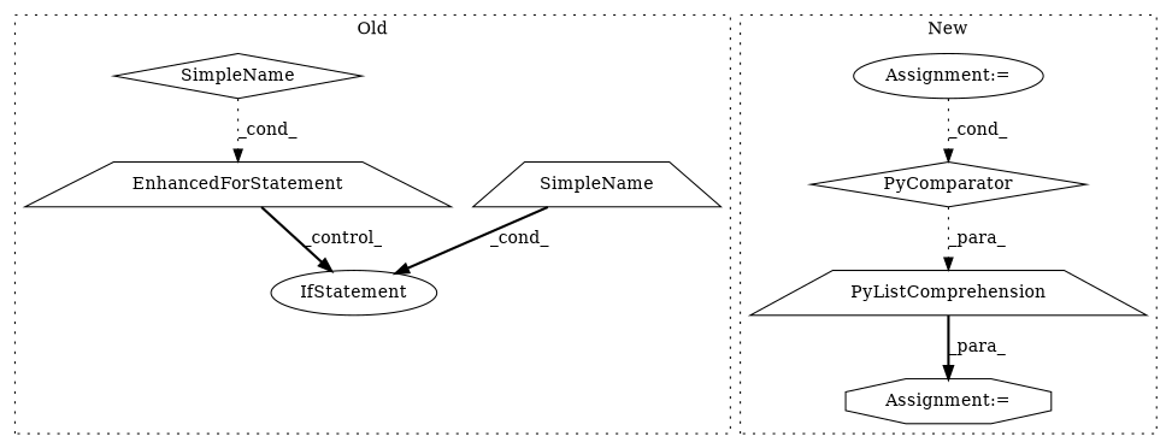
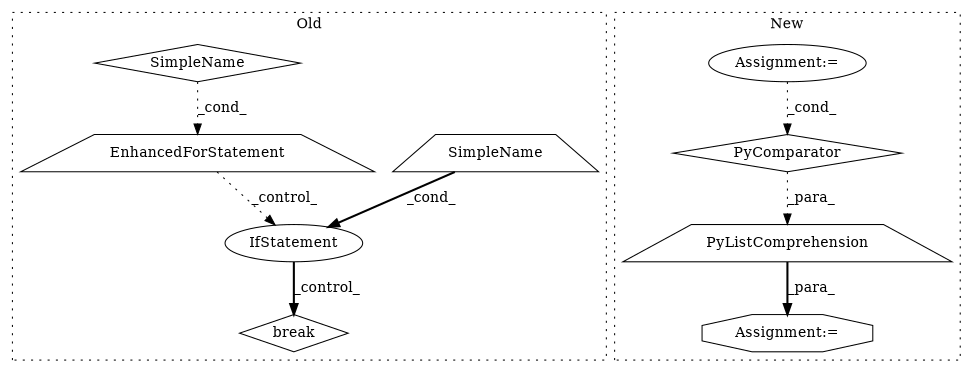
  digraph {
    node [a=42 l=1 s=330 shape=diamond]
    edge [style=bold]
+   n1 [a=10 l=6 label=break s=437]
    n2 [a=25 l="4,2" label=IfStatement s="367,396" shape=ellipse]
    n3 [a=70 l="53,2" label=EnhancedForStatement s="194,264" shape=trapezium]
    n4 [label=SimpleName shape=trapezium l="" s=""]
    n5 [label=SimpleName s=251]
    n6 [a=109 l=124 label=PyListComprehension s=268 shape=trapezium]
    n7 [a=7 l=54 label="Assignment:=" shape=ellipse]
    n8 [a=113 l=54 label=PyComparator]
    n9 [a=7 label="Assignment:=" s=249 shape=octagon]
    subgraph cluster_1 {
      label=Old
      style=dotted
+     n1
      n2
      n3
      n4
      n5
    }
    subgraph cluster_2 {
      label=New
      style=dotted
      n6
      n7
      n8
      n9
    }
-   n3 -> n2 [label=_control_]
+   n2 -> n1 [label=_control_]
+   n3 -> n2 [label=_control_ style=dotted]
    n4 -> n2 [label=_cond_]
    n5 -> n3 [label=_cond_ style=dotted]
    n6 -> n9 [label=_para_]
    n7 -> n8 [label=_cond_ style=dotted]
    n8 -> n6 [label=_para_ style=dotted]
  }
